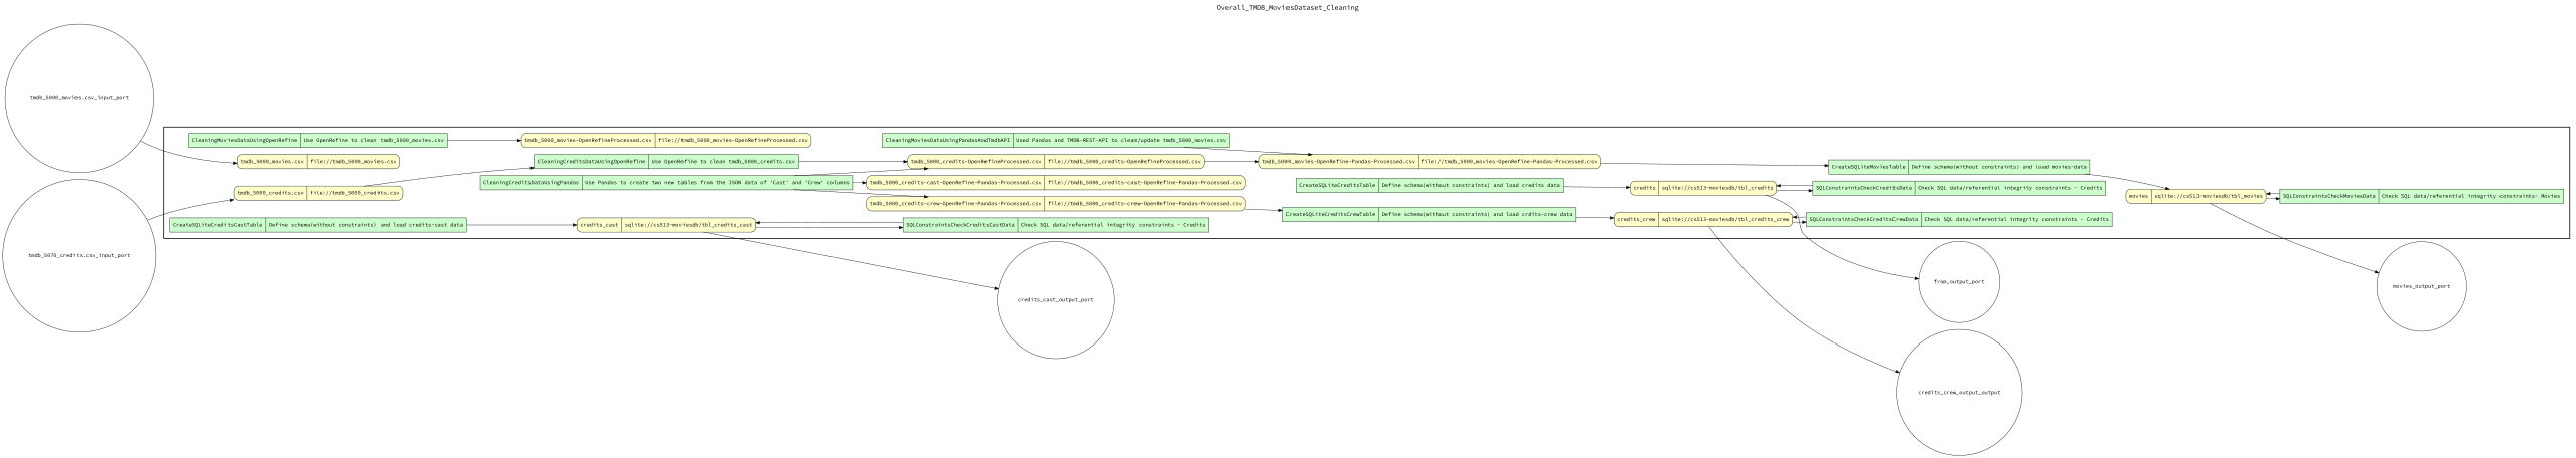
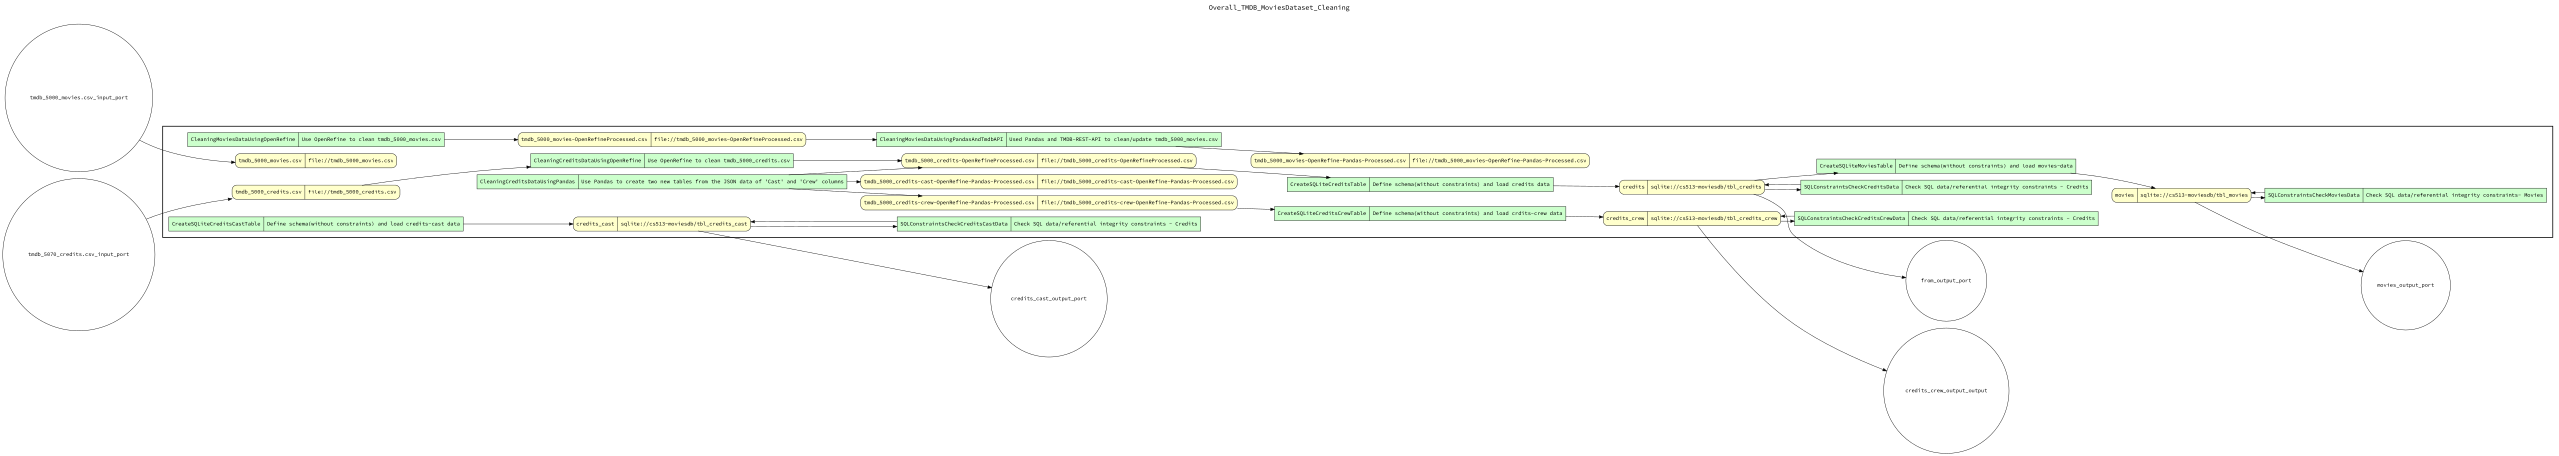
  digraph {
    fontname="Source Code Pro"
    fontsize=18
    label=Overall_TMDB_MoviesDataset_Cleaning
    labelloc=t
    rankdir=LR
    node [fillcolor="#CCFFCC" fontname="Source Code Pro" peripheries=1 rankdir=LR shape=record style="rounded,filled"]
    edge [fontname="Source Code Pro"]
    n1 [label="{<f0> CleaningMoviesDataUsingOpenRefine |<f1> Use OpenRefine to clean tmdb_5000_movies.csv}" style=filled]
    n2 [fillcolor="#FFFFCC" label="{<f0> tmdb_5000_movies-OpenRefineProcessed.csv |<f1> file\://tmdb_5000_movies-OpenRefineProcessed.csv}"]
    n3 [label="{<f0> CleaningMoviesDataUsingPandasAndTmdbAPI |<f1> Used Pandas and TMDB-REST-API to clean/update tmdb_5000_movies.csv}" style=filled]
    n4 [fillcolor="#FFFFCC" label="{<f0> tmdb_5000_movies-OpenRefine-Pandas-Processed.csv |<f1> file\://tmdb_5000_movies-OpenRefine-Pandas-Processed.csv}"]
    n5 [label="{<f0> CreateSQLiteMoviesTable |<f1> Define schema(without constraints) and load movies-data}" style=filled]
    n6 [fillcolor="#FFFFCC" label="{<f0> movies |<f1> sqlite\://cs513-moviesdb/tbl_movies}"]
    n7 [label="{<f0> CleaningCreditsDataUsingOpenRefine |<f1> Use OpenRefine to clean tmdb_5000_credits.csv}" style=filled]
    n8 [fillcolor="#FFFFCC" label="{<f0> tmdb_5000_credits-OpenRefineProcessed.csv |<f1> file\://tmdb_5000_credits-OpenRefineProcessed.csv}"]
    n9 [label="{<f0> CleaningCreditsDataUsingPandas |<f1> Use Pandas to create two new tables from the JSON data of 'Cast' and 'Crew' columns}" style=filled]
    n10 [fillcolor="#FFFFCC" label="{<f0> tmdb_5000_credits-cast-OpenRefine-Pandas-Processed.csv |<f1> file\://tmdb_5000_credits-cast-OpenRefine-Pandas-Processed.csv}"]
    n11 [fillcolor="#FFFFCC" label="{<f0> tmdb_5000_credits-crew-OpenRefine-Pandas-Processed.csv |<f1> file\://tmdb_5000_credits-crew-OpenRefine-Pandas-Processed.csv}"]
    n12 [label="{<f0> CreateSQLiteCreditsTable |<f1> Define schema(without constraints) and load credits data}" style=filled]
    n13 [fillcolor="#FFFFCC" label="{<f0> credits |<f1> sqlite\://cs513-moviesdb/tbl_credits}"]
    n14 [label="{<f0> CreateSQLiteCreditsCastTable |<f1> Define schema(without constraints) and load credits-cast data}" style=filled]
    n15 [fillcolor="#FFFFCC" label="{<f0> credits_cast |<f1> sqlite\://cs513-moviesdb/tbl_credits_cast}"]
    n16 [label="{<f0> CreateSQLiteCreditsCrewTable |<f1> Define schema(without constraints) and load crdits-crew data}" style=filled]
    n17 [fillcolor="#FFFFCC" label="{<f0> credits_crew |<f1> sqlite\://cs513-moviesdb/tbl_credits_crew}"]
    n18 [label="{<f0> SQLConstraintsCheckMoviesData |<f1> Check SQL data/referential integrity constraints- Movies}" peripheries=2 style=filled]
    n19 [label="{<f0> SQLConstraintsCheckCreditsData |<f1> Check SQL data/referential integrity constraints - Credits}" peripheries=2 style=filled]
    n20 [label="{<f0> SQLConstraintsCheckCreditsCastData |<f1> Check SQL data/referential integrity constraints - Credits}" peripheries=2 style=filled]
    n21 [label="{<f0> SQLConstraintsCheckCreditsCrewData |<f1> Check SQL data/referential integrity constraints - Credits}" peripheries=2 style=filled]
    n22 [fillcolor="#FFFFCC" label="{<f0> tmdb_5000_movies.csv |<f1> file\://tmdb_5000_movies.csv}"]
    n23 [fillcolor="#FFFFCC" label="{<f0> tmdb_5000_credits.csv |<f1> file\://tmdb_5000_credits.csv}"]
    movies_output_port [fillcolor="#FFFFFF" shape=circle width=0.2 rankdir=""]
    n25 [fillcolor="#FFFFFF" label=from_output_port shape=circle width=0.2 rankdir=""]
    credits_cast_output_port [fillcolor="#FFFFFF" shape=circle width=0.2 rankdir=""]
    n27 [fillcolor="#FFFFFF" label=credits_crew_output_output shape=circle width=0.2 rankdir=""]
    "tmdb_5000_movies.csv_input_port" [fillcolor="#FFFFFF" shape=circle width=0.2 rankdir=""]
    n29 [fillcolor="#FFFFFF" label="tmdb_5070_credits.csv_input_port" shape=circle width=0.2 rankdir=""]
    subgraph cluster_1 {
      color=black
      label=""
      penwidth=2
      subgraph cluster_2 {
        color=black
        label=""
        penwidth=0
        n1
        n2
        n3
        n4
        n5
        n6
        n7
        n8
        n9
        n10
        n11
        n12
        n13
        n14
        n15
        n16
        n17
        n18
        n19
        n20
        n21
        n22
        n23
      }
    }
    n1 -> n2
+   n2 -> n3
    n3 -> n4
-   n4 -> n5
+   n13 -> n5
    n5 -> n6
    n6 -> n18
    n6 -> movies_output_port
    n7 -> n8
-   n8 -> n4
+   n8 -> n12
    n9 -> n8
    n9 -> n10
    n9 -> n11
    n11 -> n16
    n12 -> n13
    n13 -> n19
    n13 -> n25
    n14 -> n15
    n15 -> n20
    n15 -> credits_cast_output_port
    n16 -> n17
    n17 -> n21
    n17 -> n27
    n18 -> n6
    n19 -> n13
    n20 -> n15
    n21 -> n17
    n23 -> n7
    "tmdb_5000_movies.csv_input_port" -> n22
    n29 -> n23
  }
